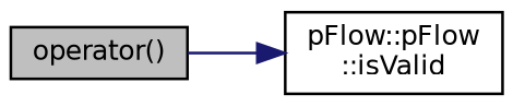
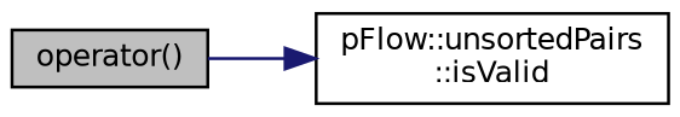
  digraph {
    rankdir=LR
    node [color=black fontname=Helvetica fontsize=10 shape=record style=filled]
    n1 [fillcolor=grey75 fontcolor=black height=0.2 label="operator()" width=0.4]
-   n2 [fillcolor=white height=0.2 label="pFlow::pFlow\l::isValid" width=0.4]
+   n2 [fillcolor=white height=0.2 label="pFlow::unsortedPairs\l::isValid" width=0.4]
    n1 -> n2 [color=midnightblue fontname=Helvetica fontsize=10 labelfontname=Helvetica labelfontsize=10 style=solid]
  }
